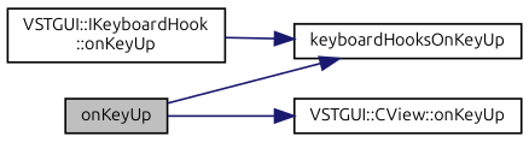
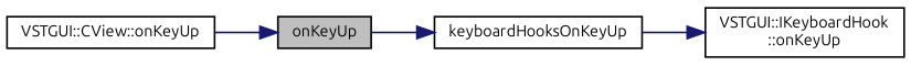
  digraph {
    fontname=Ubuntu
    rankdir=LR
    node [color=black fontname=Ubuntu fontsize=9 shape=record]
    edge [color=midnightblue fontname=Ubuntu fontsize=9 labelfontname=Arial labelfontsize=9 style=solid]
    n1 [fillcolor=grey75 fontcolor=black height=0.2 label=onKeyUp style=filled width=0.4]
    n2 [height=0.2 label=keyboardHooksOnKeyUp width=0.4]
    n3 [height=0.2 label="VSTGUI::CView::onKeyUp" width=0.4]
    n4 [height=0.2 label="VSTGUI::IKeyboardHook\l::onKeyUp" width=0.4]
    n1 -> n2
-   n1 -> n3
-   n4 -> n2
+   n3 -> n1
+   n2 -> n4
  }
